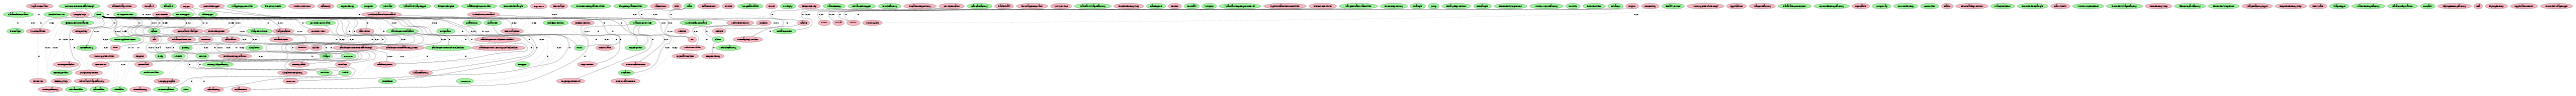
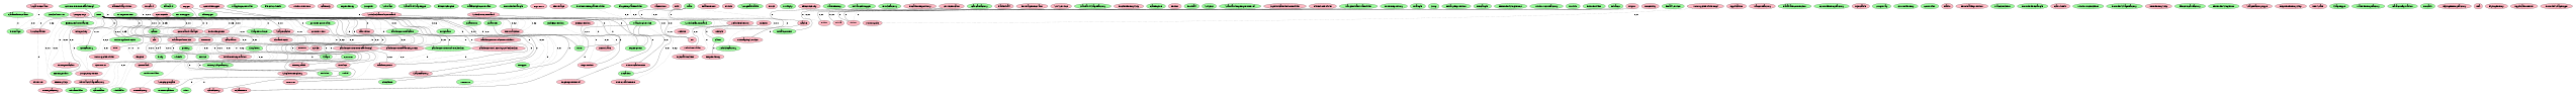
  strict graph {
    node [fillcolor=lightpink style=filled]
    edge [style=dotted weight=0.002183406113537118]
    CaramelDecorator [fillcolor=palegreen]
    Beverage [fillcolor=palegreen]
    ElectricWheels [fillcolor=palegreen]
    HasCard [fillcolor=palegreen]
    ATMMachine
    IATMState
    CommandManager
    Command
    WindowsButton
    IRobotBuilder [fillcolor=palegreen]
    RobotEngineer
    GasBody
    StockObserver [fillcolor=palegreen]
    StockGrabber
    Observer
    Dependency [fillcolor=palegreen]
    SongList [fillcolor=palegreen]
    Game [fillcolor=palegreen]
    EnemyFactory
    Enemy [fillcolor=palegreen]
    BankAccountBalanceSystem
    BankAccount
    Subtract [fillcolor=palegreen]
    ShapeProducer [fillcolor=palegreen]
    Singleton [fillcolor=palegreen]
    SingletonRegistry
    StandardShapeType [fillcolor=palegreen]
    BankAccountDAODefaultImpl
    Logger
    LogRequestLevel
    ILogger [fillcolor=palegreen]
    LogRequest [fillcolor=palegreen]
    SugarDecorator
    CustomerDAODefaultImpl [fillcolor=palegreen]
    Customer
    ElectricEngine [fillcolor=palegreen]
    Shape [fillcolor=palegreen]
    ShapeCache
    Position [fillcolor=palegreen]
    TrafficLightController [fillcolor=palegreen]
    RoundedTriangle [fillcolor=palegreen]
    ProxyInternet [fillcolor=palegreen]
    Internet
    Espresso
    ErrorLogger [fillcolor=palegreen]
    IBeverage
    SwitchChannelCommand
    TV
    Counter [fillcolor=palegreen]
    CounterView
    Model [fillcolor=palegreen]
    MacButton
    BusinessTemplateBuilder [fillcolor=palegreen]
    Website
    TaxHolidayVisitor
    TaxVisitor
    Product
    Add
    WebsiteDirector
    WebsiteBuilder
    RealInternet
    Divide
    Test [fillcolor=palegreen]
    Button
    EnemyShipFactory [fillcolor=palegreen]
    SongAggregate
    Visitable [fillcolor=palegreen]
    Circle
    DiscJockey
    EnemyTank
    CheckBox [fillcolor=palegreen]
    BankAccountFacade [fillcolor=palegreen]
    IChatRoom
    DAOFactory
    GUIFactory [fillcolor=palegreen]
    EnemyAttacker
    ShapeFactory
    Originator [fillcolor=palegreen]
    EnemyShip
    SongComponent
    CarFactory
    PizzaDirector
    MotorcycleDirector [fillcolor=palegreen]
    DAO
    Expression
    EnemyRobot [fillcolor=palegreen]
    AdvancedRemote
    Car
    AbstractShapeFactory
    User [fillcolor=palegreen]
    Remote
    Calculator
    CareTaker [fillcolor=palegreen]
    BankAccountNumberChecker [fillcolor=palegreen]
    BankAccountSecurityCodeChecker
    Memento [fillcolor=palegreen]
    PizzaBuilder [fillcolor=palegreen]
    MotorcycleBuilder
    Device [fillcolor=palegreen]
    Wheels [fillcolor=palegreen]
    Engine
    Body [fillcolor=palegreen]
    ArithmeticOperation
    SongHashtable [fillcolor=palegreen]
    Truck
    Multiply [fillcolor=palegreen]
    ElectricBody
    WaterEnemy [fillcolor=palegreen]
    AdvancedLogger [fillcolor=palegreen]
    TruckFactory [fillcolor=palegreen]
    ILocationRepository
    ServiceLocator
    Cache
    InitialContext [fillcolor=palegreen]
    MessagingService
    ConsoleLogger
    GasCarFactory [fillcolor=palegreen]
    Basketball
    BeverageDecorator
    SMSService
    ChatUser [fillcolor=palegreen]
    EnemyRobotAdapter [fillcolor=palegreen]
    StandardShapeFactory [fillcolor=palegreen]
    RocketEnemyShip
    GasEngine [fillcolor=palegreen]
    IRobot
    Football [fillcolor=palegreen]
    Subject [fillcolor=palegreen]
    StandardLogRequestLevel [fillcolor=palegreen]
    SophisticatedRobotBuilder
    Robot
    MargheritaPizzaBuilder [fillcolor=palegreen]
    Pizza
    CounterController [fillcolor=palegreen]
    SwitchOnCommand
    IUserRepository [fillcolor=palegreen]
    Triangle [fillcolor=palegreen]
    AndExpression [fillcolor=palegreen]
    Song [fillcolor=palegreen]
    BinaryExpression [fillcolor=palegreen]
    Rectangle [fillcolor=palegreen]
    ExtendedSingleton2 [fillcolor=palegreen]
    WindowsGUIFactory [fillcolor=palegreen]
    BankAccountWelcomeWindow
    Modulo [fillcolor=palegreen]
    RobotBuilder [fillcolor=palegreen]
    OldRobotBuilder
    Tobacco [fillcolor=palegreen]
    Visitor
    EmailService [fillcolor=palegreen]
    MotorcycleBuilderImpl
    Motorcycle
    Application
    MacGUIFactory
    BlogTemplateBuilder [fillcolor=palegreen]
    DatabaseConnection [fillcolor=palegreen]
    GroundEnemyFactory [fillcolor=palegreen]
    CorrectPin
    Injectable
    SongArray [fillcolor=palegreen]
    GroundEnemy [fillcolor=palegreen]
    Controller [fillcolor=palegreen]
    Radio
    TerminalExpression
    MacCheckBox [fillcolor=palegreen]
    MVAssociation [fillcolor=palegreen]
    View [fillcolor=palegreen]
    RoundedRectangle [fillcolor=palegreen]
    Liquor
    GasWheels
    OrExpression
    SwitchOffCommand [fillcolor=palegreen]
    MappingService [fillcolor=palegreen]
    UserLocationDTO
    Location [fillcolor=palegreen]
    UserCreationDTO
    Injector
    InjectableClient
    Client [fillcolor=palegreen]
    IDependency
    WindowsCheckBox [fillcolor=palegreen]
    RoundedShapeFactory [fillcolor=palegreen]
    UFOEnemyShip
    MappingController [fillcolor=palegreen]
    ElectricCarFactory [fillcolor=palegreen]
    FileLogger [fillcolor=palegreen]
    ExtendedSingleton [fillcolor=palegreen]
    NoCard
    ShapeFactoryType
    BigUFOEnemyShip
    ATMState
    ShapeType [fillcolor=palegreen]
    WaterEnemyFactory [fillcolor=palegreen]
    DataConfiguration [fillcolor=palegreen]
    NoCash [fillcolor=palegreen]
    FlyingEnemyFactory
    SongGroup
    Necessity
    Tea
    ChatRoom [fillcolor=palegreen]
    FlyingEnemy
    ApplicationTests
    RoundedShapeType
    Main [fillcolor=palegreen]
    Vehicle
    VehicleFactory [fillcolor=palegreen]
    CaramelDecorator -- Beverage [label=0 weight=0.004366812227074236]
    HasCard -- ATMMachine [label="0,01" weight=0.008733624454148471]
    ATMMachine -- IATMState [label="0,01" weight=0.008733624454148471]
    CommandManager -- Command [label="0,01" style=solid weight=0.013100436681222707]
    RobotEngineer -- IRobotBuilder [label="0,01" weight=0.010917030567685589]
    StockObserver -- StockGrabber [label="0,01" weight=0.006550218340611353]
    StockGrabber -- Observer [label=0]
    Game -- EnemyFactory [label="0,01" weight=0.006550218340611353]
    Game -- Enemy [label="0,01" style=solid weight=0.013100436681222707]
    BankAccountBalanceSystem -- BankAccount [label="0,01" weight=0.008733624454148471]
    ShapeProducer -- Singleton [label=0 weight=0.004366812227074236]
    Singleton -- SingletonRegistry [label=0]
    BankAccountDAODefaultImpl -- BankAccount [label="0,02" style=solid weight=0.017467248908296942]
    Logger -- LogRequestLevel [label=0 style=solid weight=0.004366812227074236]
    Logger -- ILogger [label=0]
    Logger -- LogRequest [label=0 style=solid]
    SugarDecorator -- Beverage [label=0 weight=0.004366812227074236]
    CustomerDAODefaultImpl -- Customer [label="0,02" style=solid weight=0.021834061135371178]
    Shape -- Position [label=0 style=solid]
    ShapeCache -- Shape [label="0,02" style=solid weight=0.021834061135371178]
    ProxyInternet -- Internet [label=0 style=solid]
    ErrorLogger -- LogRequest [label=0]
    SwitchChannelCommand -- TV [label="0,01" style=solid weight=0.010917030567685589]
    Counter -- Model [label=0 style=solid]
    CounterView -- Counter [label=0]
    Model -- MVAssociation [label=0 style=solid]
    Model -- View [label=0]
-   BusinessTemplateBuilder -- SwitchOffCommand [label="0,01" weight=0.006550218340611353]
+   BusinessTemplateBuilder -- Website [label="0,01" weight=0.006550218340611353]
    TaxHolidayVisitor -- TaxVisitor [label=0 weight=0.004366812227074236]
    TaxVisitor -- Product [label=0 style=solid]
    WebsiteDirector -- WebsiteBuilder [label="0,01" style=solid weight=0.008733624454148471]
    Test -- Beverage [label=0 weight=0.004366812227074236]
    Test -- ATMMachine [label="0,02" style=solid weight=0.024017467248908297]
    Test -- CommandManager [label="0,03" weight=0.03056768558951965]
    Test -- RobotEngineer [label="0,01" style=solid weight=0.010917030567685589]
    Test -- StockGrabber [label="0,02" style=solid weight=0.021834061135371178]
    Test -- Game [label=0 style=solid weight=0.004366812227074236]
    Test -- BankAccount [label=0 style=solid]
    Test -- ShapeProducer [label=0 weight=0.004366812227074236]
    Test -- Singleton [label="0,01" weight=0.008733624454148471]
    Test -- BankAccountDAODefaultImpl [label=0]
    Test -- ILogger [label="0,01" weight=0.010917030567685589]
    Test -- Customer [label="0,01" weight=0.010917030567685589]
    Test -- Shape [label="0,01" weight=0.008733624454148471]
    Test -- ShapeCache [label="0,01" style=solid weight=0.010917030567685589]
    Test -- Position [label="0,01" weight=0.006550218340611353]
    Test -- Internet [label=0 weight=0.004366812227074236]
    Test -- CounterView [label=0 style=solid]
    Test -- TaxVisitor [label=0 style=solid]
    Test -- Button [label=0 weight=0.004366812227074236]
    Test -- EnemyShipFactory [label=0 style=solid]
    Test -- SongAggregate [label="0,02" weight=0.019650655021834062]
    Test -- Visitable [label=0]
    Test -- Circle [label=0 style=solid weight=0.004366812227074236]
    Test -- DiscJockey [label=0 style=solid]
    Test -- EnemyTank [label="0,01" style=solid weight=0.006550218340611353]
    Test -- CheckBox [label=0 style=solid weight=0.004366812227074236]
    Test -- BankAccountFacade [label="0,01" style=solid weight=0.006550218340611353]
    Test -- IChatRoom [label="0,01" weight=0.008733624454148471]
    Test -- DAOFactory [label=0 weight=0.004366812227074236]
    Test -- GUIFactory [label="0,01" style=solid weight=0.008733624454148471]
    Test -- EnemyAttacker [label="0,01" weight=0.006550218340611353]
    Test -- ShapeFactory [label=0 style=solid]
    Test -- Originator [label="0,02" weight=0.024017467248908297]
    Test -- EnemyShip [label="0,01" weight=0.006550218340611353]
    Test -- SongComponent [label="0,02" weight=0.019650655021834062]
    Test -- CarFactory [label=0 style=solid weight=0.004366812227074236]
    Test -- PizzaDirector [label=0]
    Test -- MotorcycleDirector [label=0 style=solid]
    Test -- DAO [label="0,03" style=solid weight=0.026200873362445413]
    Test -- Expression [label=0 weight=0.004366812227074236]
    Test -- EnemyRobot [label="0,01" style=solid weight=0.006550218340611353]
    Test -- AdvancedRemote [label=0 style=solid]
    Test -- Car [label="0,01" style=solid weight=0.013100436681222707]
    Test -- AbstractShapeFactory [label="0,01" weight=0.008733624454148471]
    Test -- User [label="0,01" style=solid weight=0.010917030567685589]
    Test -- Remote [label="0,05" style=solid weight=0.04585152838427948]
    Test -- Calculator [label="0,01" style=solid weight=0.006550218340611353]
    Test -- CareTaker [label="0,01" weight=0.008733624454148471]
    DiscJockey -- SongComponent [label=0]
    BankAccountFacade -- BankAccountBalanceSystem [label="0,01" style=solid weight=0.006550218340611353]
    BankAccountFacade -- BankAccountNumberChecker [label=0 style=solid weight=0.004366812227074236]
    BankAccountFacade -- BankAccountSecurityCodeChecker [label=0 weight=0.004366812227074236]
    Originator -- Memento [label=0]
    PizzaDirector -- PizzaBuilder [label="0,01" weight=0.010917030567685589]
    MotorcycleDirector -- MotorcycleBuilder [label="0,01" weight=0.010917030567685589]
    AdvancedRemote -- Device [label="0,01" weight=0.006550218340611353]
    Car -- Wheels [label=0]
    Car -- Engine [label=0]
    Car -- Body [label=0]
    Remote -- Device [label="0,04" style=solid weight=0.03711790393013101]
    Calculator -- ArithmeticOperation [label=0 style=solid]
    BankAccountNumberChecker -- BankAccount [label=0]
    BankAccountSecurityCodeChecker -- BankAccount [label=0]
    ServiceLocator -- Cache [label=0 style=solid weight=0.004366812227074236]
    ServiceLocator -- InitialContext [label=0 style=solid]
    Cache -- MessagingService [label=0 style=solid]
    ConsoleLogger -- LogRequest [label=0 style=solid]
    ChatUser -- IChatRoom [label=0 style=solid]
    ChatUser -- User [label="0,01" weight=0.006550218340611353]
    EnemyRobotAdapter -- EnemyRobot [label="0,01" weight=0.006550218340611353]
    SophisticatedRobotBuilder -- Robot [label="0,01" weight=0.008733624454148471]
    MargheritaPizzaBuilder -- Pizza [label="0,01" style=solid weight=0.008733624454148471]
    CounterController -- Counter [label="0,01" style=solid weight=0.004366812227074236]
    SwitchOnCommand -- TV [label="0,01" style=solid weight=0.006550218340611353]
    AndExpression -- Expression [label=0 weight=0.004366812227074236]
    BankAccountWelcomeWindow -- BankAccount [label=0 weight=0.004366812227074236]
    OldRobotBuilder -- Robot [label="0,01" style=solid weight=0.008733624454148471]
    Tobacco -- Visitor [label=0 style=solid]
    MotorcycleBuilderImpl -- Motorcycle [label="0,01" weight=0.008733624454148471]
    BlogTemplateBuilder -- Website [label="0,01" weight=0.006550218340611353]
    CorrectPin -- ATMMachine [label="0,02" weight=0.017467248908296942]
    Liquor -- Visitor [label=0 style=solid]
    OrExpression -- Expression [label=0 style=solid weight=0.004366812227074236]
    SwitchOffCommand -- TV [label="0,01" weight=0.006550218340611353]
    MappingService -- User [label="0,01" style=solid weight=0.013100436681222707]
    MappingService -- UserLocationDTO [label="0,01" style=solid weight=0.008733624454148471]
    MappingService -- Location [label="0,01" style=solid weight=0.006550218340611353]
    MappingService -- UserCreationDTO [label="0,02" weight=0.017467248908296942]
    Injector -- InjectableClient [label=0 weight=0.004366812227074236]
    Injector -- Client [label=0 style=solid weight=0.004366812227074236]
    Client -- IDependency [label=0 style=solid]
    MappingController -- MappingService [label=0 weight=0.004366812227074236]
    FileLogger -- LogRequest [label=0 weight=0.004366812227074236]
    NoCard -- ATMMachine [label=0 weight=0.004366812227074236]
    SongGroup -- SongComponent [label=0 weight=0.004366812227074236]
    Necessity -- Visitor [label=0]
    ChatRoom -- User [label=0 weight=0.004366812227074236]
    Main -- WebsiteDirector [label=0 style=solid weight=0.004366812227074236]
    Main -- Injector [label="0,01" weight=0.006550218340611353]
    Main -- Client [label="0,01" weight=0.006550218340611353]
    Main -- Vehicle [label=0 style=solid weight=0.004366812227074236]
    Main -- VehicleFactory [label=0 weight=0.004366812227074236]
  }
